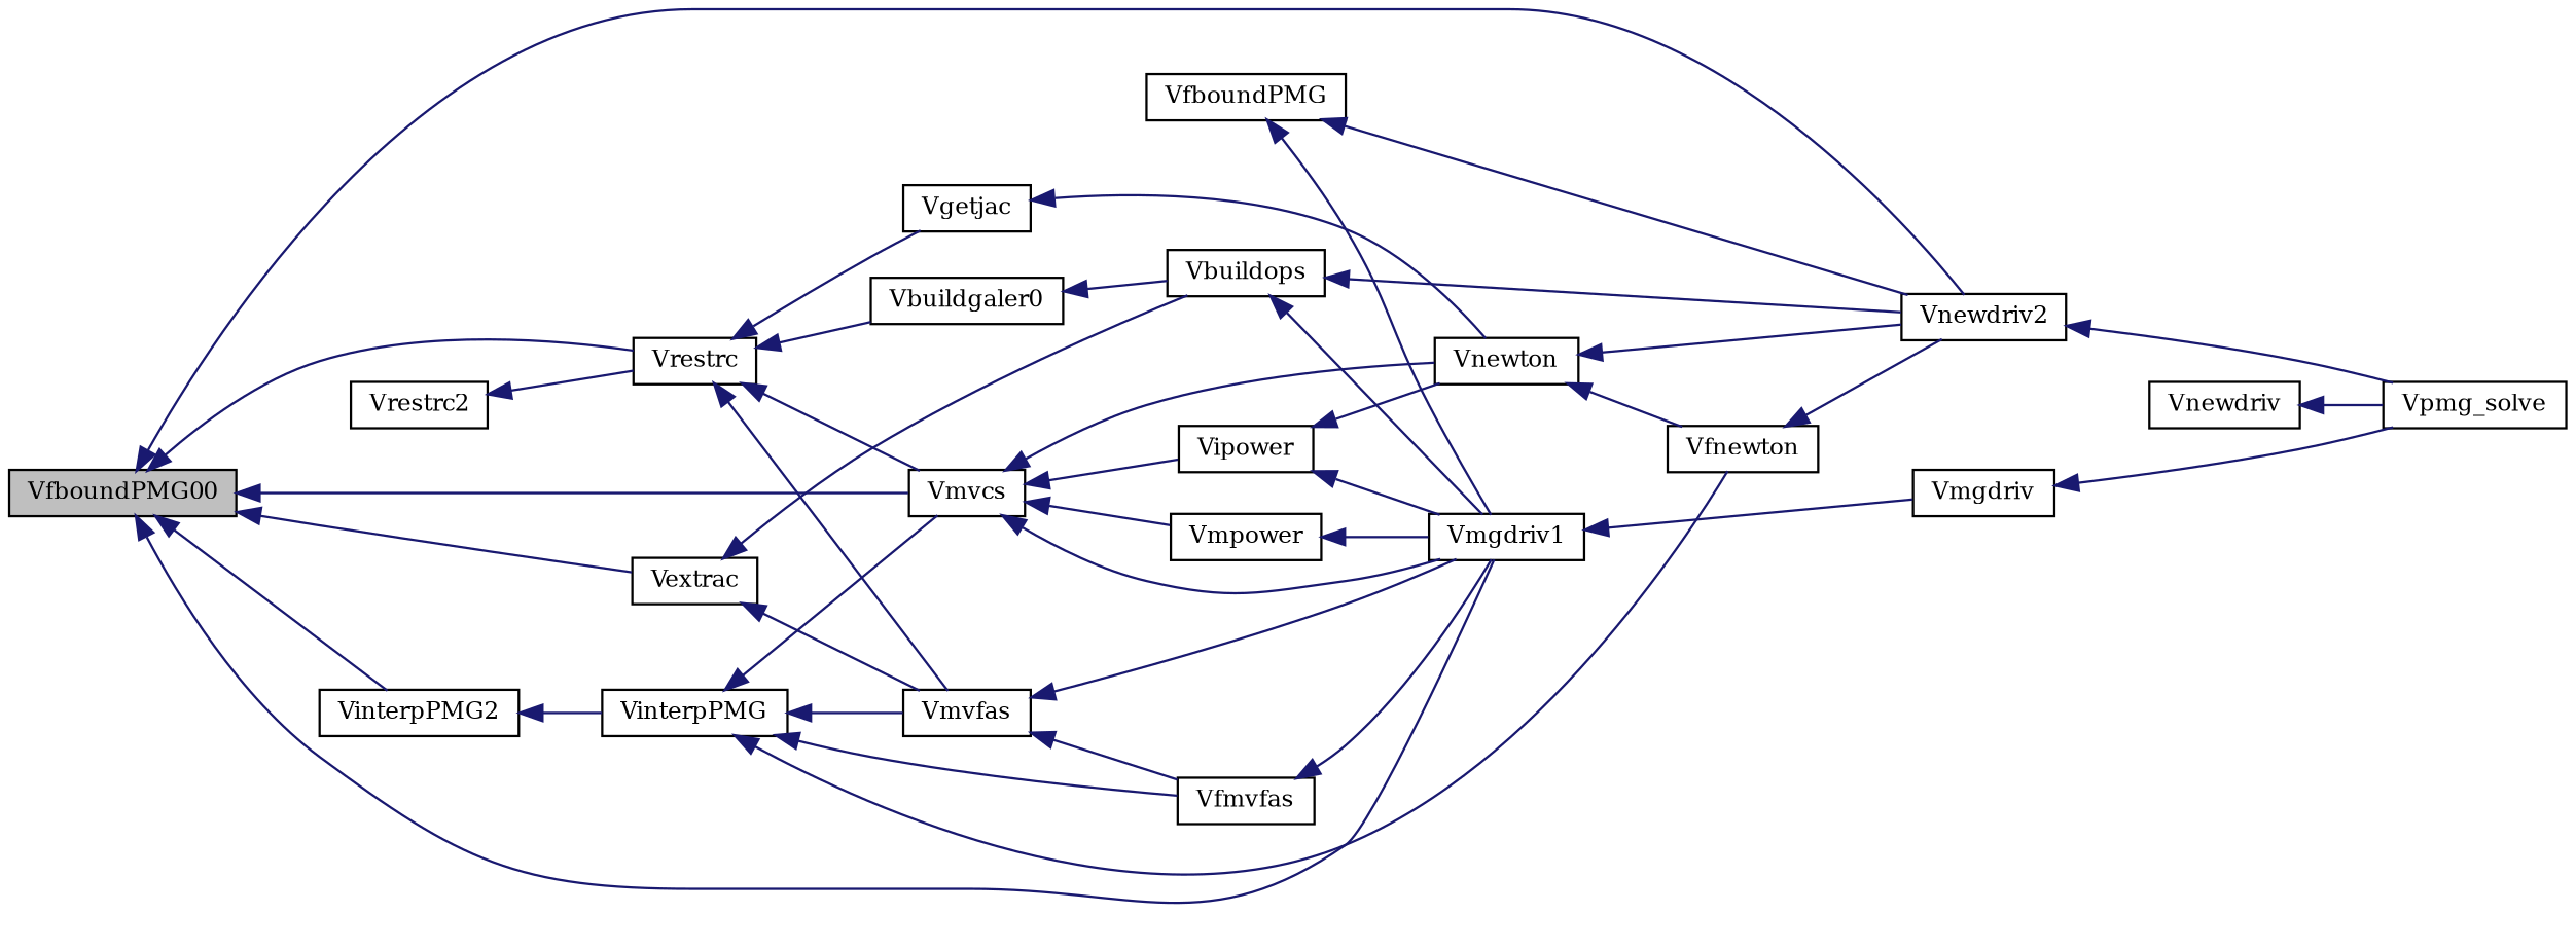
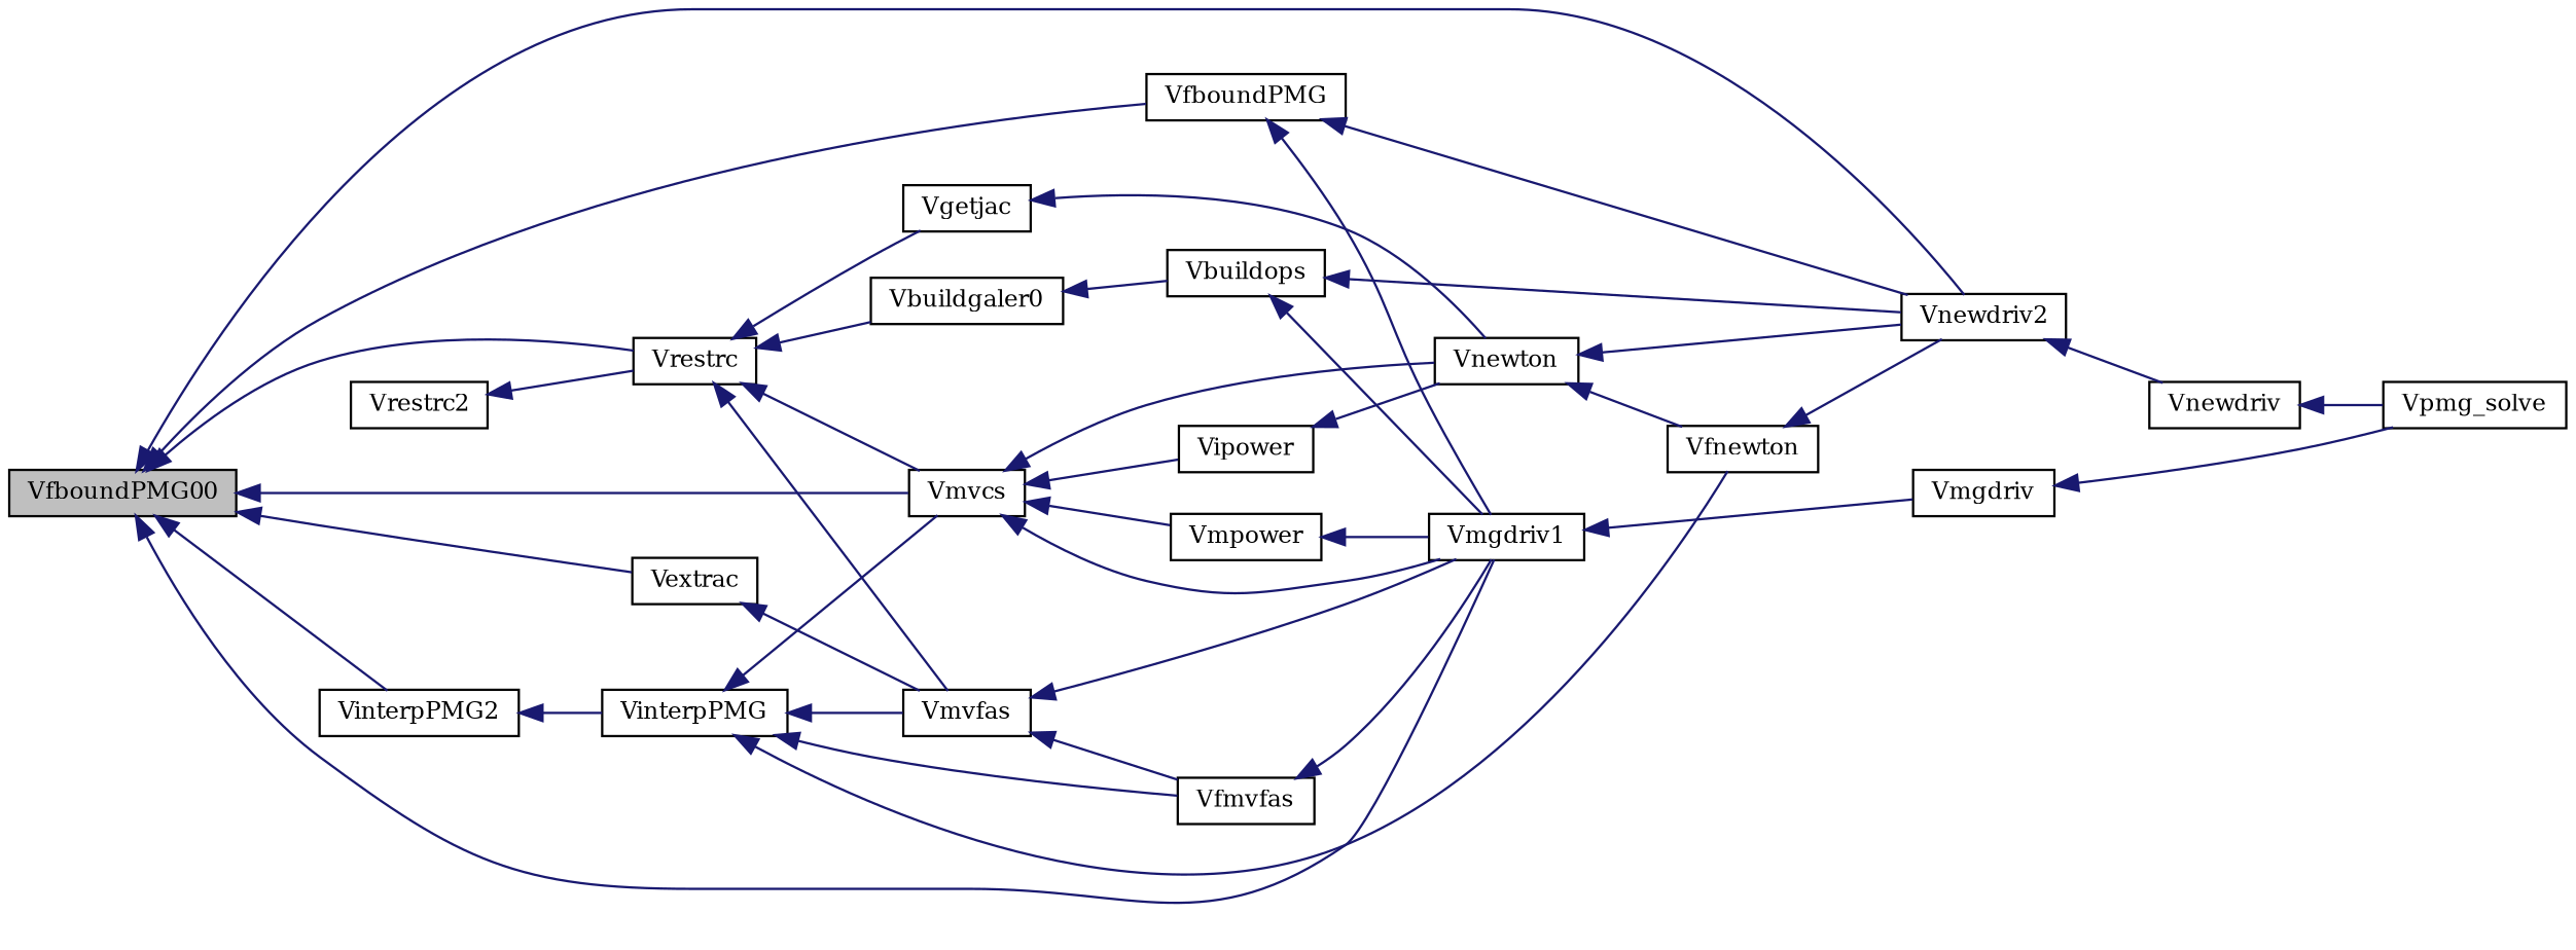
  digraph {
    fontname="DejaVu Serif"
    rankdir=LR
    node [color=black fillcolor=white fontname="DejaVu Serif" fontsize=10 shape=record style=filled]
    edge [color=midnightblue dir=back fontname="DejaVu Serif" fontsize=10 labelfontname=FreeSans labelfontsize=10 style=solid]
    n1 [fillcolor=grey75 fontcolor=black height=0.2 label=VfboundPMG00 width=0.4]
    n2 [height=0.2 label=Vextrac width=0.4]
    n3 [height=0.2 label=Vmgdriv1 width=0.4]
    n4 [height=0.2 label=Vnewdriv2 width=0.4]
    n5 [height=0.2 label=VfboundPMG width=0.4]
    n6 [height=0.2 label=VinterpPMG2 width=0.4]
    n7 [height=0.2 label=Vmvcs width=0.4]
    n8 [height=0.2 label=Vrestrc width=0.4]
    n9 [height=0.2 label=Vbuildops width=0.4]
    n10 [height=0.2 label=Vmvfas width=0.4]
    n11 [height=0.2 label=Vmgdriv width=0.4]
    n12 [height=0.2 label=Vnewdriv width=0.4]
    n13 [height=0.2 label=VinterpPMG width=0.4]
    n14 [height=0.2 label=Vipower width=0.4]
    n15 [height=0.2 label=Vnewton width=0.4]
    n16 [height=0.2 label=Vmpower width=0.4]
    n17 [height=0.2 label=Vrestrc2 width=0.4]
    n18 [height=0.2 label=Vfmvfas width=0.4]
    n19 [height=0.2 label=Vpmg_solve width=0.4]
    n20 [height=0.2 label=Vfnewton width=0.4]
    n21 [height=0.2 label=Vbuildgaler0 width=0.4]
    n22 [height=0.2 label=Vgetjac width=0.4]
    n1 -> n2
    n1 -> n3
    n1 -> n4
+   n1 -> n5
    n1 -> n6
    n1 -> n7
    n1 -> n8
-   n2 -> n9
    n2 -> n10
    n3 -> n11
-   n4 -> n19
+   n4 -> n12
    n5 -> n3
    n5 -> n4
    n6 -> n13
    n7 -> n3
    n7 -> n14
    n7 -> n15
    n7 -> n16
    n8 -> n7
    n8 -> n10
    n8 -> n21
    n8 -> n22
    n9 -> n3
    n9 -> n4
    n10 -> n3
    n10 -> n18
    n11 -> n19
    n12 -> n19
    n13 -> n7
    n13 -> n10
    n13 -> n18
    n13 -> n20
-   n14 -> n3
    n14 -> n15
    n15 -> n4
    n15 -> n20
    n16 -> n3
    n17 -> n8
    n18 -> n3
    n20 -> n4
    n21 -> n9
    n22 -> n15
  }
